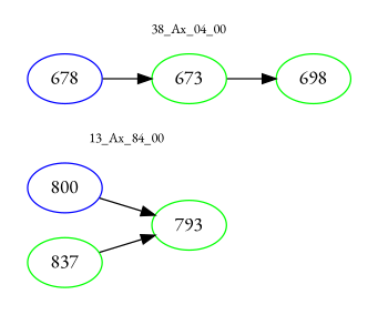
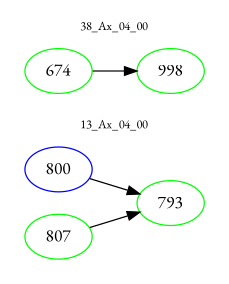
  digraph {
    fontname="EB Garamond"
    rankdir=LR
    node [color=green fontname="EB Garamond"]
    edge [color=black fontname="EB Garamond"]
    n1 [color=blue label=800]
    n2 [label=793]
-   n3 [label=837]
-   n4 [color=blue label=678]
-   n5 [label=673]
-   n6 [label=698]
+   n3 [label=807]
+   n5 [label=674]
+   n6 [label=998]
    subgraph cluster_1 {
      color=white
      fontsize=10
-     label="13_Ax_84_00"
+     label="13_Ax_04_00"
      n1
      n2
      n3
    }
    subgraph cluster_2 {
      color=white
      fontsize=10
      label="38_Ax_04_00"
-     n4
      n5
      n6
    }
    n1 -> n2
    n3 -> n2
-   n4 -> n5
    n5 -> n6
  }
